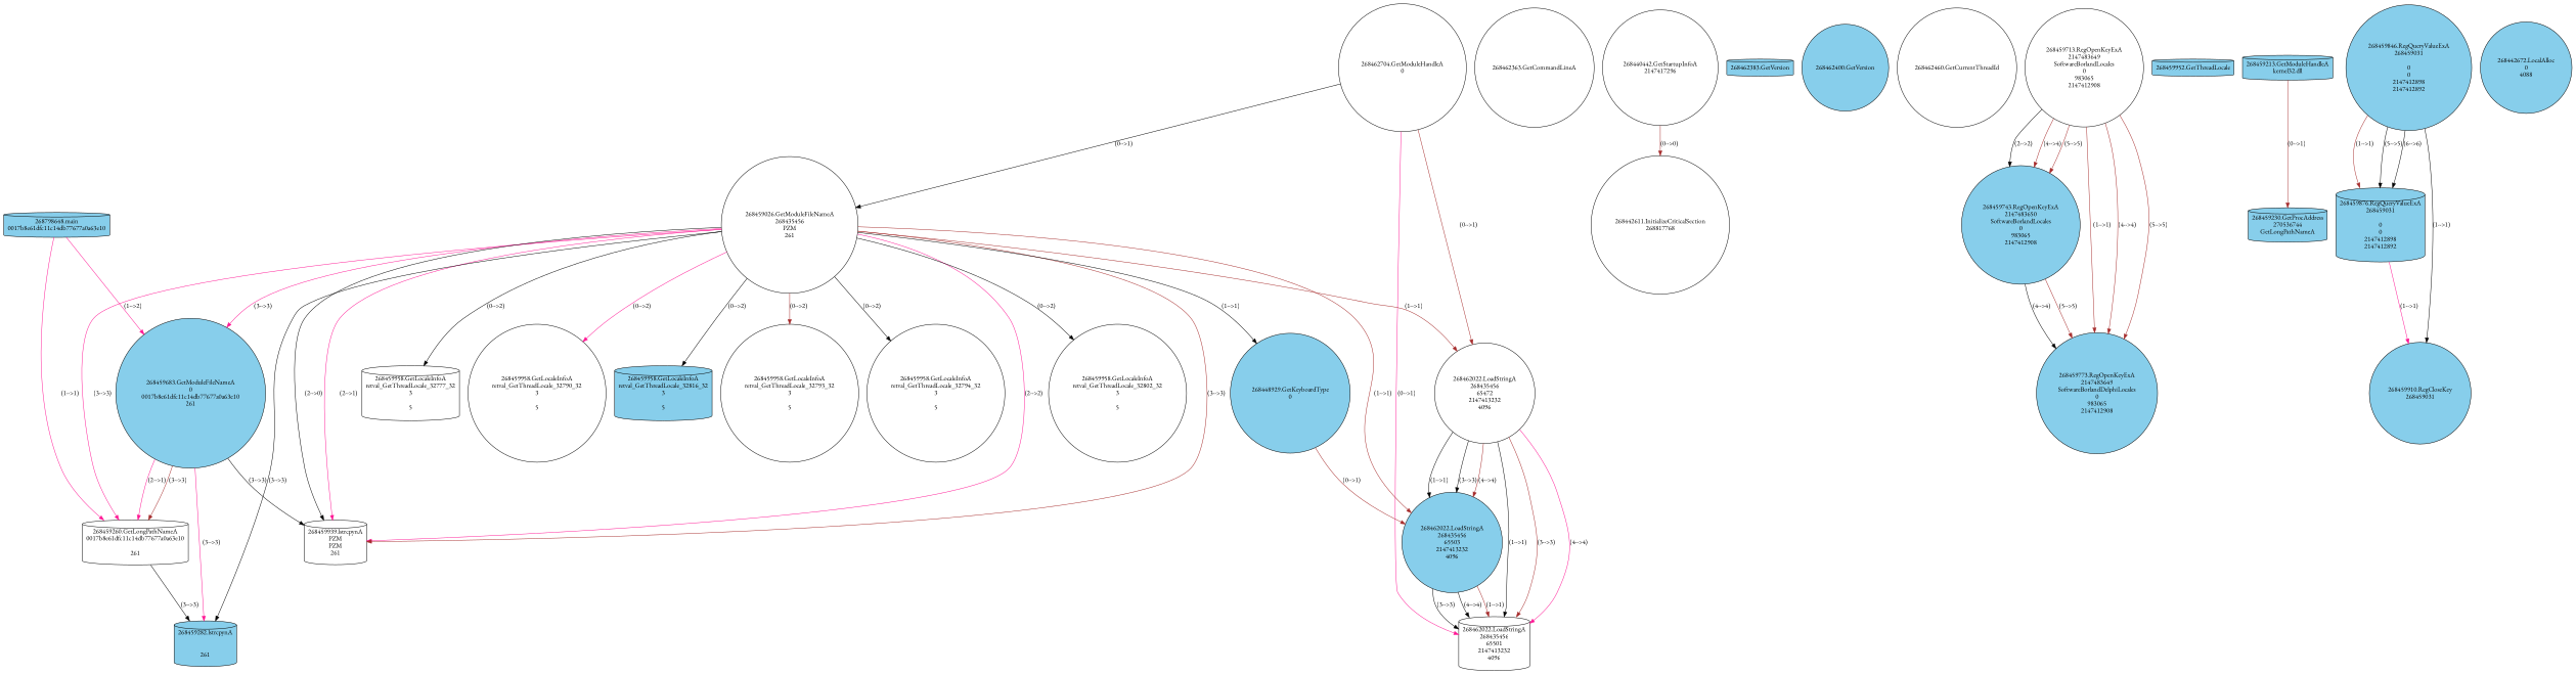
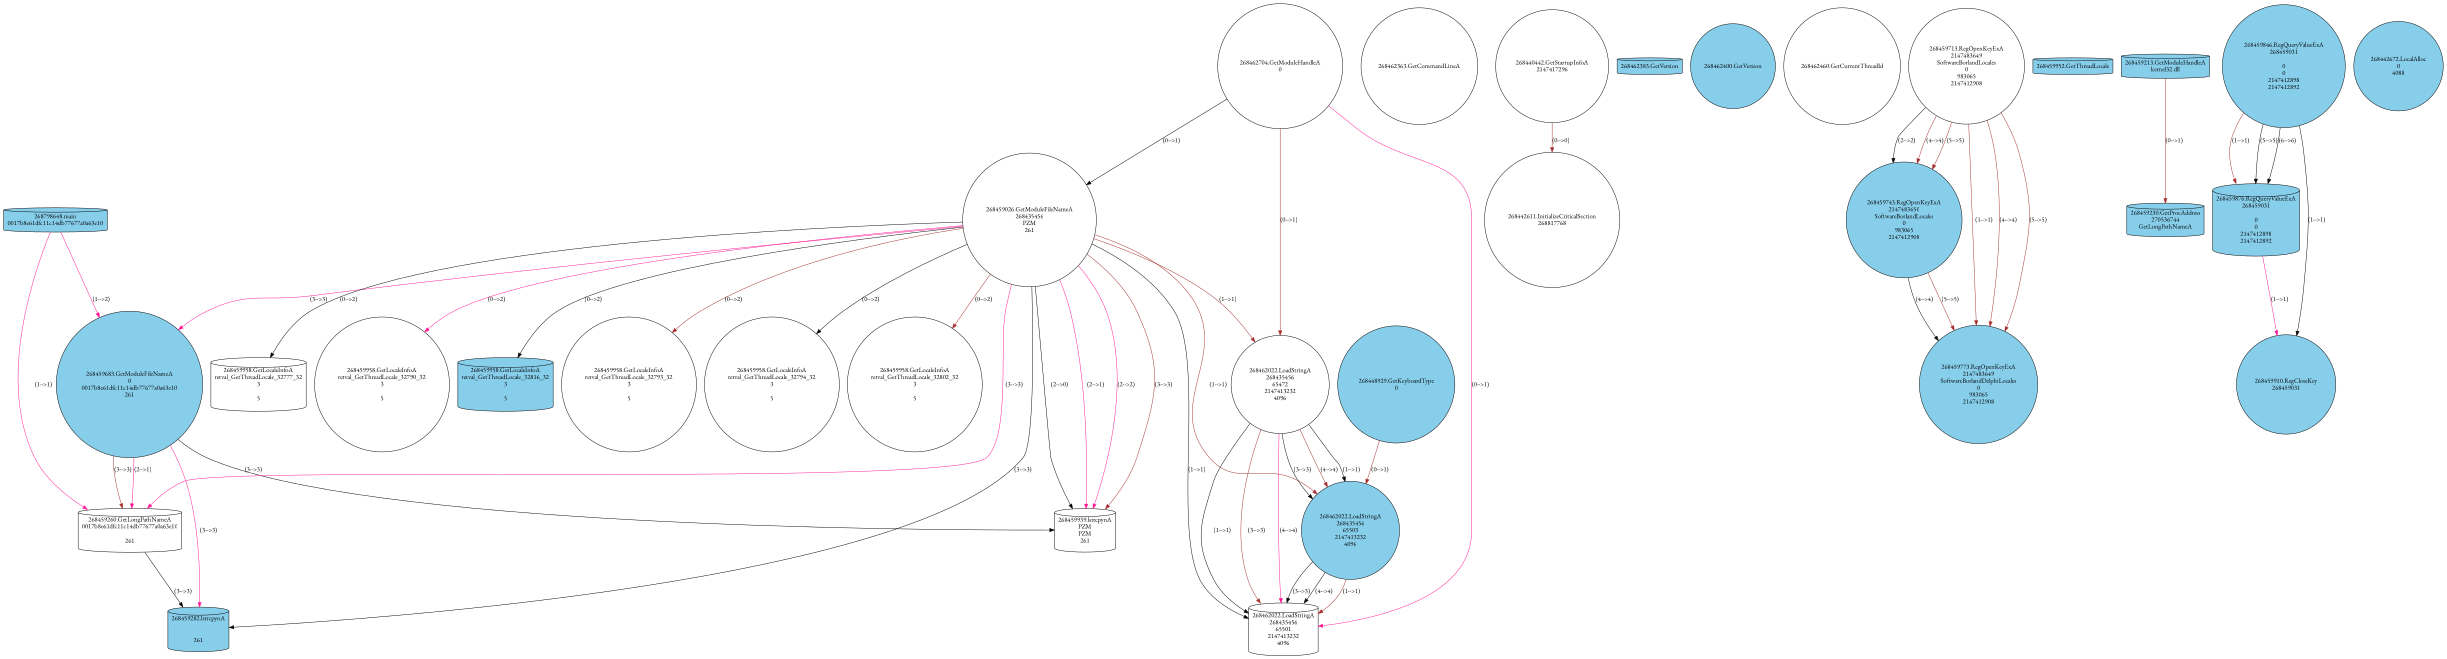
  digraph {
    fontname="EB Garamond"
    node [fillcolor=skyblue fontname="EB Garamond" shape=circle style=filled]
    edge [color=black fontname="EB Garamond"]
    n1 [label="268798648.main\n0017b8e61dfc11c14db77677a0a63e10" shape=cylinder]
    n2 [label="268459683.GetModuleFileNameA\n0\n0017b8e61dfc11c14db77677a0a63e10\n261"]
    n3 [fillcolor=white label="268459260.GetLongPathNameA\n0017b8e61dfc11c14db77677a0a63e10\n\n261" shape=cylinder]
    n4 [fillcolor=white label="268459939.lstrcpynA\nPZM\nPZM\n261" shape=cylinder]
    n5 [label="268459282.lstrcpynA\n\n\n261" shape=cylinder]
    n6 [fillcolor=white label="268462704.GetModuleHandleA\n0"]
    n7 [fillcolor=white label="268459026.GetModuleFileNameA\n268435456\nPZM\n261"]
    n8 [fillcolor=white label="268462022.LoadStringA\n268435456\n65472\n2147413232\n4096"]
    n9 [fillcolor=white label="268462022.LoadStringA\n268435456\n65501\n2147413232\n4096" shape=cylinder]
    n10 [label="268462022.LoadStringA\n268435456\n65503\n2147413232\n4096"]
    n11 [fillcolor=white label="268459958.GetLocaleInfoA\nretval_GetThreadLocale_32777_32\n3\n\n5" shape=cylinder]
    n12 [fillcolor=white label="268459958.GetLocaleInfoA\nretval_GetThreadLocale_32790_32\n3\n\n5"]
    n13 [label="268459958.GetLocaleInfoA\nretval_GetThreadLocale_32816_32\n3\n\n5" shape=cylinder]
    n14 [fillcolor=white label="268459958.GetLocaleInfoA\nretval_GetThreadLocale_32793_32\n3\n\n5"]
    n15 [fillcolor=white label="268459958.GetLocaleInfoA\nretval_GetThreadLocale_32794_32\n3\n\n5"]
    n16 [fillcolor=white label="268459958.GetLocaleInfoA\nretval_GetThreadLocale_32802_32\n3\n\n5"]
    n17 [label="268448929.GetKeyboardType\n0"]
    n18 [fillcolor=white label="268462363.GetCommandLineA\n"]
    n19 [fillcolor=white label="268440442.GetStartupInfoA\n2147417296"]
    n20 [fillcolor=white label="268442611.InitializeCriticalSection\n268817768"]
    n21 [label="268462383.GetVersion\n" shape=cylinder]
    n22 [label="268462400.GetVersion\n"]
    n23 [fillcolor=white label="268462460.GetCurrentThreadId\n"]
    n24 [fillcolor=white label="268459713.RegOpenKeyExA\n2147483649\nSoftware\Borland\Locales\n0\n983065\n2147412908"]
    n25 [label="268459743.RegOpenKeyExA\n2147483650\nSoftware\Borland\Locales\n0\n983065\n2147412908"]
    n26 [label="268459773.RegOpenKeyExA\n2147483649\nSoftware\Borland\Delphi\Locales\n0\n983065\n2147412908"]
    n27 [label="268459952.GetThreadLocale\n" shape=cylinder]
    n28 [label="268459213.GetModuleHandleA\nkernel32.dll" shape=cylinder]
    n29 [label="268459230.GetProcAddress\n270536744\nGetLongPathNameA" shape=cylinder]
    n30 [label="268459846.RegQueryValueExA\n268459031\n\n0\n0\n2147412898\n2147412892"]
    n31 [label="268459876.RegQueryValueExA\n268459031\n\n0\n0\n2147412898\n2147412892" shape=cylinder]
    n32 [label="268459910.RegCloseKey\n268459031"]
    n33 [label="268442672.LocalAlloc\n0\n4088"]
    n1 -> n2 [color=deeppink label="(1-->2)"]
    n1 -> n3 [color=deeppink label="(1-->1)"]
    n2 -> n3 [color=deeppink label="(2-->1)"]
    n2 -> n3 [color=brown label="(3-->3)"]
    n2 -> n4 [label="(3-->3)"]
    n2 -> n5 [color=deeppink label="(3-->3)"]
    n3 -> n5 [label="(3-->3)"]
    n6 -> n7 [label="(0-->1)"]
    n6 -> n8 [color=brown label="(0-->1)"]
    n6 -> n9 [color=deeppink label="(0-->1)"]
    n7 -> n2 [color=deeppink label="(3-->3)"]
    n7 -> n3 [color=deeppink label="(3-->3)"]
    n7 -> n4 [color=deeppink label="(2-->1)"]
    n7 -> n4 [color=deeppink label="(2-->2)"]
    n7 -> n4 [color=brown label="(3-->3)"]
    n7 -> n4 [label="(2-->0)"]
    n7 -> n5 [label="(3-->3)"]
    n7 -> n8 [color=brown label="(1-->1)"]
-   n7 -> n17 [label="(1-->1)"]
+   n7 -> n9 [label="(1-->1)"]
    n7 -> n10 [color=brown label="(1-->1)"]
    n7 -> n11 [label="(0-->2)"]
    n7 -> n12 [color=deeppink label="(0-->2)"]
    n7 -> n13 [label="(0-->2)"]
    n7 -> n14 [color=brown label="(0-->2)"]
    n7 -> n15 [label="(0-->2)"]
-   n7 -> n16 [label="(0-->2)"]
+   n7 -> n16 [color=brown label="(0-->2)"]
    n8 -> n9 [label="(1-->1)"]
    n8 -> n9 [color=brown label="(3-->3)"]
    n8 -> n9 [color=deeppink label="(4-->4)"]
    n8 -> n10 [label="(1-->1)"]
    n8 -> n10 [label="(3-->3)"]
    n8 -> n10 [color=brown label="(4-->4)"]
    n10 -> n9 [color=brown label="(1-->1)"]
    n10 -> n9 [label="(3-->3)"]
    n10 -> n9 [label="(4-->4)"]
    n17 -> n10 [color=brown label="(0-->1)"]
    n19 -> n20 [color=brown label="(0-->0)"]
    n24 -> n25 [label="(2-->2)"]
    n24 -> n25 [color=brown label="(4-->4)"]
    n24 -> n25 [color=brown label="(5-->5)"]
    n24 -> n26 [color=brown label="(1-->1)"]
    n24 -> n26 [color=brown label="(4-->4)"]
    n24 -> n26 [color=brown label="(5-->5)"]
    n25 -> n26 [label="(4-->4)"]
    n25 -> n26 [color=brown label="(5-->5)"]
    n28 -> n29 [color=brown label="(0-->1)"]
    n30 -> n31 [color=brown label="(1-->1)"]
    n30 -> n31 [label="(5-->5)"]
    n30 -> n31 [label="(6-->6)"]
    n30 -> n32 [label="(1-->1)"]
    n31 -> n32 [color=deeppink label="(1-->1)"]
  }
